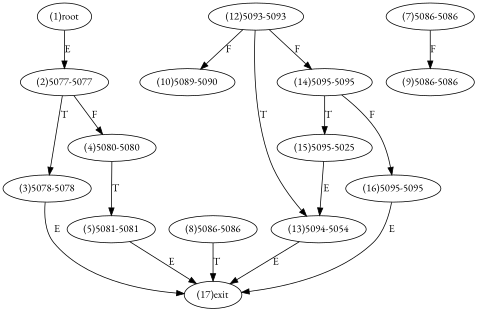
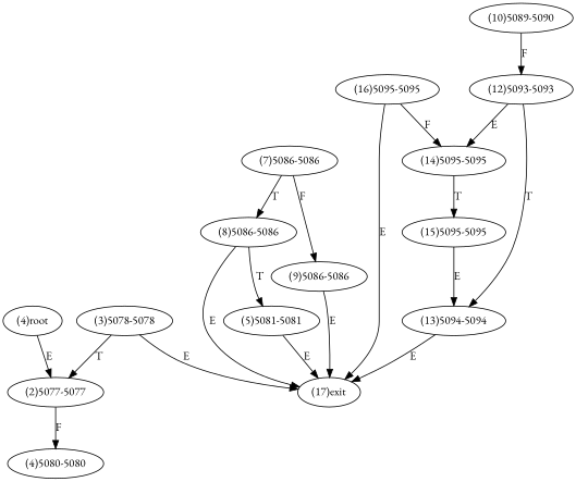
  digraph {
    fontname="EB Garamond"
    node [fontname="EB Garamond"]
    edge [fontname="EB Garamond"]
-   n1 [label="(1)root"]
+   n1 [label="(4)root"]
    n2 [label="(2)5077-5077"]
    n3 [label="(3)5078-5078"]
    n4 [label="(4)5080-5080"]
    n5 [label="(17)exit"]
    n6 [label="(5)5081-5081"]
    n7 [label="(7)5086-5086"]
    n8 [label="(8)5086-5086"]
    n9 [label="(9)5086-5086"]
    n10 [label="(10)5089-5090"]
    n11 [label="(12)5093-5093"]
-   n12 [label="(13)5094-5054"]
+   n12 [label="(13)5094-5094"]
    n13 [label="(14)5095-5095"]
-   n14 [label="(15)5095-5025"]
+   n14 [label="(15)5095-5095"]
    n15 [label="(16)5095-5095"]
    n1 -> n2 [label=E]
-   n2 -> n3 [label=T]
+   n3 -> n2 [label=T]
    n2 -> n4 [label=F]
    n3 -> n5 [label=E]
-   n4 -> n6 [label=T]
+   n8 -> n6 [label=T]
    n6 -> n5 [label=E]
+   n7 -> n8 [label=T]
    n7 -> n9 [label=F]
-   n8 -> n5 [label=T]
-   n11 -> n10 [label=F]
+   n8 -> n5 [label=E]
+   n9 -> n5 [label=E]
+   n10 -> n11 [label=F]
    n11 -> n12 [label=T]
-   n11 -> n13 [label=F]
+   n11 -> n13 [label=E]
    n12 -> n5 [label=E]
    n13 -> n14 [label=T]
-   n13 -> n15 [label=F]
+   n15 -> n13 [label=F]
    n14 -> n12 [label=E]
    n15 -> n5 [label=E]
  }
